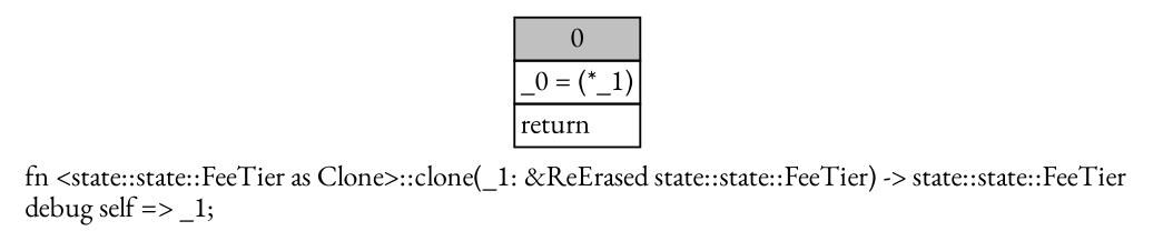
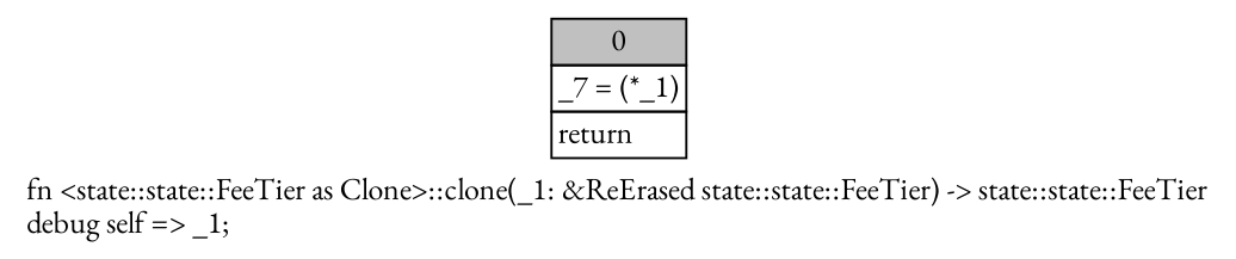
  digraph {
    fontname="EB Garamond"
    label=<fn &lt;state::state::FeeTier as Clone&gt;::clone(_1: &amp;ReErased state::state::FeeTier) -&gt; state::state::FeeTier<br align="left"/>debug self =&gt; _1;<br align="left"/>>
-   n1 [fontname="EB Garamond" label=<<table border="0" cellborder="1" cellspacing="0"><tr><td bgcolor="gray" align="center" colspan="1">0</td></tr><tr><td align="left" balign="left">_0 = (*_1)<br/></td></tr><tr><td align="left">return</td></tr></table>> shape=none]
+   n1 [fontname="EB Garamond" label=<<table border="0" cellborder="1" cellspacing="0"><tr><td bgcolor="gray" align="center" colspan="1">0</td></tr><tr><td align="left" balign="left">_7 = (*_1)<br/></td></tr><tr><td align="left">return</td></tr></table>> shape=none]
  }
